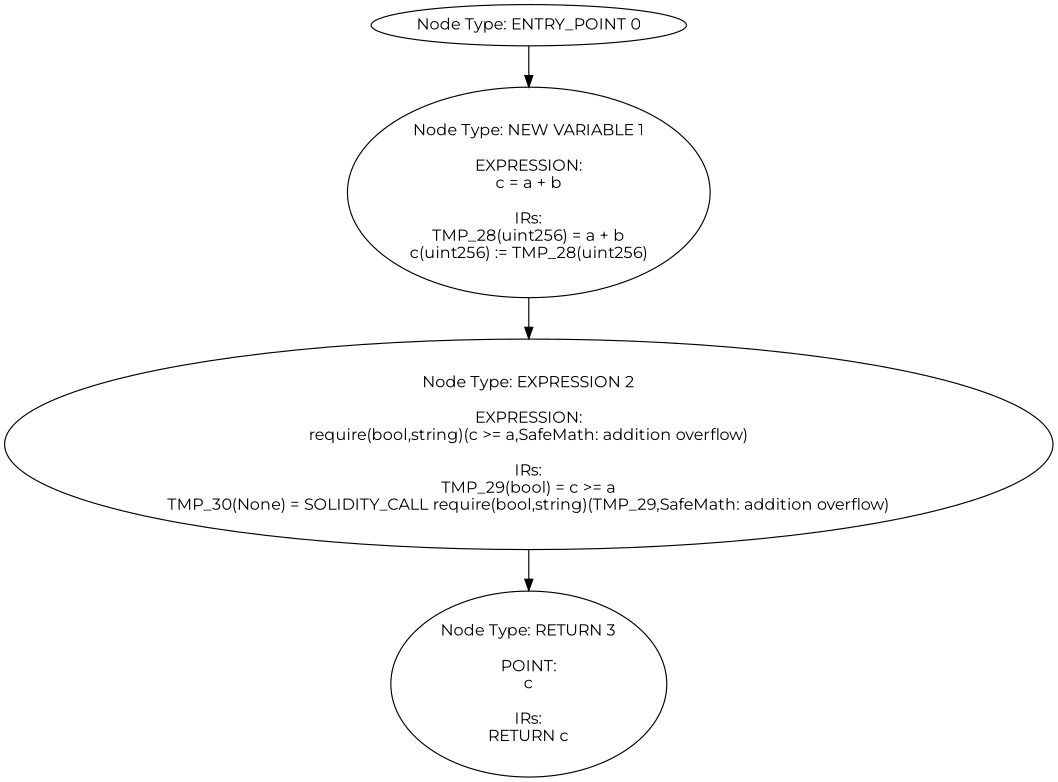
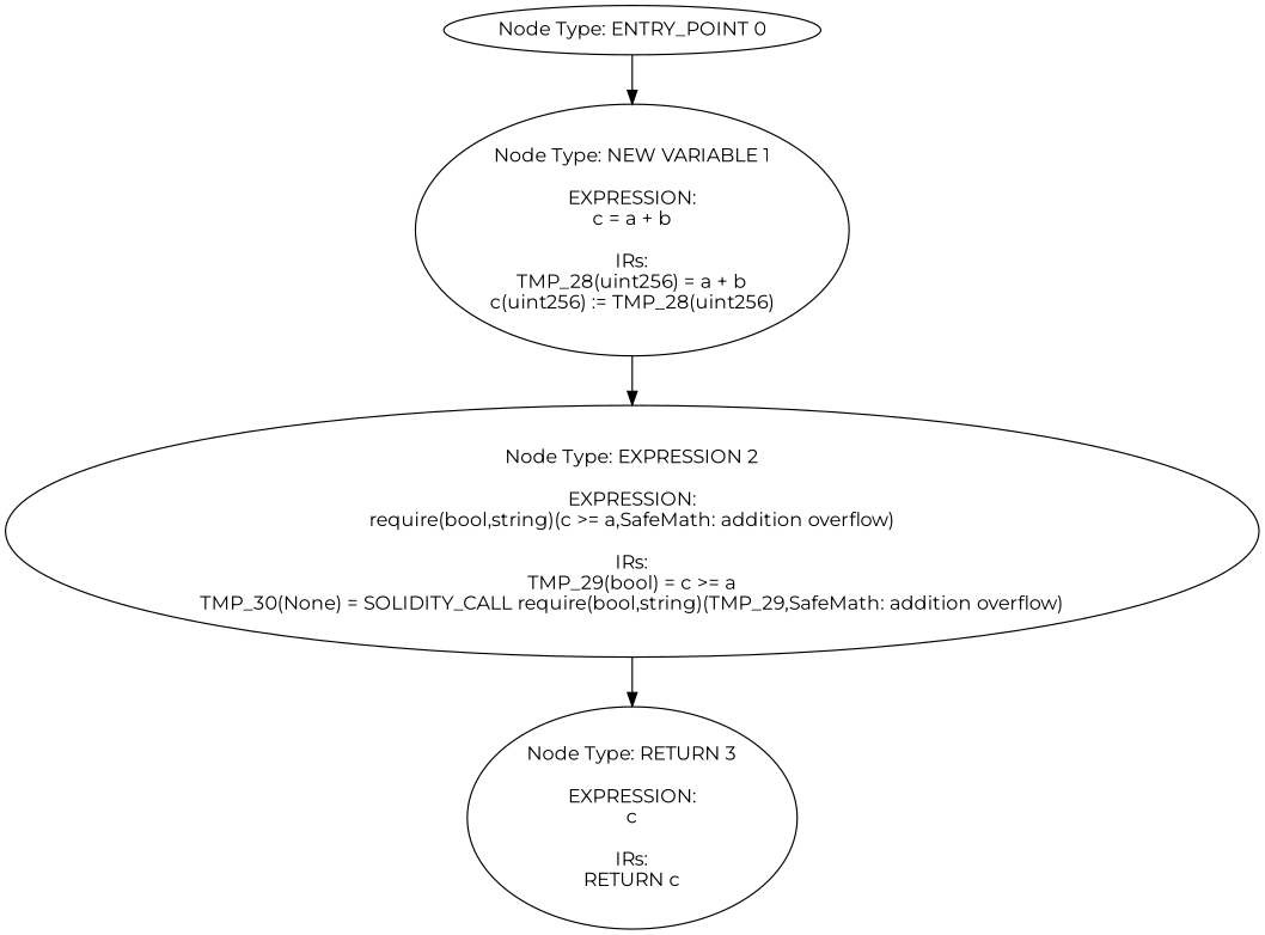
  digraph {
    fontname=Montserrat
    node [fontname=Montserrat]
    edge [fontname=Montserrat]
    n1 [label="Node Type: ENTRY_POINT 0\n"]
    n2 [label="Node Type: NEW VARIABLE 1\n\nEXPRESSION:\nc = a + b\n\nIRs:\nTMP_28(uint256) = a + b\nc(uint256) := TMP_28(uint256)"]
    n3 [label="Node Type: EXPRESSION 2\n\nEXPRESSION:\nrequire(bool,string)(c >= a,SafeMath: addition overflow)\n\nIRs:\nTMP_29(bool) = c >= a\nTMP_30(None) = SOLIDITY_CALL require(bool,string)(TMP_29,SafeMath: addition overflow)"]
-   n4 [label="Node Type: RETURN 3\n\nPOINT:\nc\n\nIRs:\nRETURN c"]
+   n4 [label="Node Type: RETURN 3\n\nEXPRESSION:\nc\n\nIRs:\nRETURN c"]
    n1 -> n2
    n2 -> n3
    n3 -> n4
  }
